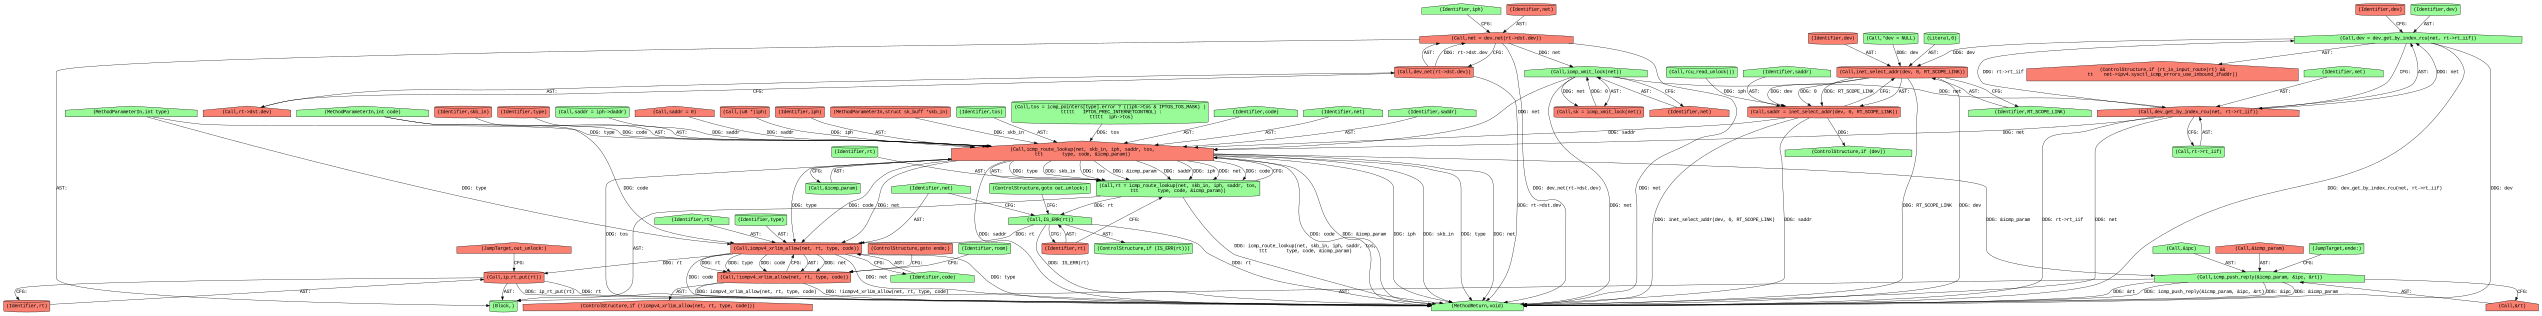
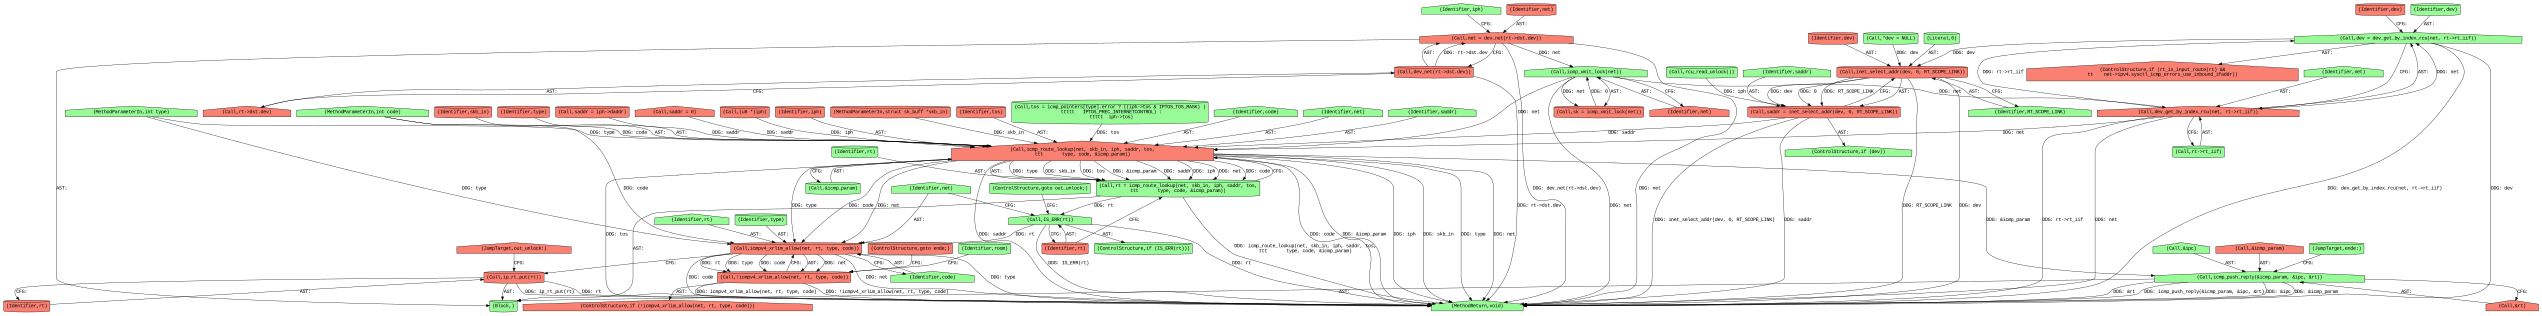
  digraph {
    fontname="Liberation Mono"
    node [fillcolor=palegreen fontname="Liberation Mono" shape=cylinder style=filled]
    edge [fontname="Liberation Mono"]
    n1 [label="(Call,dev = dev_get_by_index_rcu(net, rt->rt_iif))" shape=house]
    n2 [fillcolor=salmon label="(Call,dev_get_by_index_rcu(net, rt->rt_iif))" shape=house]
    n3 [fillcolor=salmon label="(Call,inet_select_addr(dev, 0, RT_SCOPE_LINK))"]
    n4 [fillcolor=salmon label="(ControlStructure,if (rt_is_input_route(rt) &&\n\t\t    net->ipv4.sysctl_icmp_errors_use_inbound_ifaddr))" shape=house]
    n5 [label="(MethodReturn,void)" shape=house]
    n6 [fillcolor=salmon label="(Call,icmp_route_lookup(net, skb_in, iph, saddr, tos,\n\t\t\t       type, code, &icmp_param))" shape=house]
    n7 [label="(Call,rt->rt_iif)"]
    n8 [fillcolor=salmon label="(Call,saddr = inet_select_addr(dev, 0, RT_SCOPE_LINK))"]
    n9 [label="(Identifier,RT_SCOPE_LINK)" shape=house]
    n10 [label="(Call,rt = icmp_route_lookup(net, skb_in, iph, saddr, tos,\n\t\t\t       type, code, &icmp_param))"]
    n11 [fillcolor=salmon label="(Call,icmpv4_xrlim_allow(net, rt, type, code))"]
    n12 [label="(Call,icmp_push_reply(&icmp_param, &ipc, &rt))" shape=house]
    n13 [label="(Call,&icmp_param)"]
    n14 [label="(Call,icmp_xmit_lock(net))" shape=house]
    n15 [fillcolor=salmon label="(Identifier,net)" shape=house]
    n16 [fillcolor=salmon label="(Call,sk = icmp_xmit_lock(net))"]
    n17 [fillcolor=salmon label="(Call,net = dev_net(rt->dst.dev))" shape=house]
    n18 [fillcolor=salmon label="(Call,dev_net(rt->dst.dev))"]
    n19 [label="(Block,)"]
    n20 [fillcolor=salmon label="(Call,rt->dst.dev)" shape=house]
    n21 [label="(ControlStructure,if (dev))" shape=house]
    n22 [label="(Call,IS_ERR(rt))" shape=house]
    n23 [fillcolor=salmon label="(Call,!icmpv4_xrlim_allow(net, rt, type, code))"]
    n24 [fillcolor=salmon label="(Call,ip_rt_put(rt))"]
    n25 [label="(Identifier,code)" shape=house]
    n26 [fillcolor=salmon label="(Call,&rt)" shape=house]
    n27 [label="(ControlStructure,if (IS_ERR(rt)))"]
    n28 [fillcolor=salmon label="(Identifier,rt)"]
    n29 [fillcolor=salmon label="(ControlStructure,if (!icmpv4_xrlim_allow(net, rt, type, code)))" shape=house]
    n30 [fillcolor=salmon label="(Identifier,rt)"]
    n31 [label="(Call,&ipc)" shape=house]
    n32 [label="(Call,*dev = NULL)"]
-   n33 [label="(Call,saddr = iph->daddr)"]
+   n33 [fillcolor=salmon label="(Call,saddr = iph->daddr)"]
    n34 [fillcolor=salmon label="(Call,saddr = 0)" shape=house]
    n35 [label="(Identifier,rt)"]
    n36 [fillcolor=salmon label="(Call,(u8 *)iph)"]
    n37 [label="(MethodParameterIn,int code)" shape=house]
    n38 [fillcolor=salmon label="(Call,&icmp_param)" shape=house]
    n39 [label="(Identifier,saddr)" shape=house]
    n40 [label="(MethodParameterIn,int type)" shape=house]
    n41 [fillcolor=salmon label="(Identifier,dev)"]
    n42 [label="(Identifier,rt)" shape=house]
    n43 [label="(Identifier,type)"]
    n44 [label="(Identifier,net)" shape=house]
    n45 [fillcolor=salmon label="(ControlStructure,goto ende;)"]
    n46 [fillcolor=salmon label="(Identifier,iph)"]
    n47 [fillcolor=salmon label="(MethodParameterIn,struct sk_buff *skb_in)"]
    n48 [label="(Identifier,dev)"]
-   n49 [label="(Identifier,tos)"]
+   n49 [fillcolor=salmon label="(Identifier,tos)"]
    n50 [label="(Call,tos = icmp_pointers[type].error ? ((iph->tos & IPTOS_TOS_MASK) |\n \t\t\t\t\t   IPTOS_PREC_INTERNETCONTROL) :\n \t\t\t\t\t  iph->tos)"]
    n51 [label="(Identifier,code)" shape=house]
    n52 [label="(Literal,0)"]
    n53 [label="(Identifier,iph)" shape=house]
    n54 [label="(Identifier,net)" shape=house]
    n55 [fillcolor=salmon label="(JumpTarget,out_unlock:)" shape=house]
    n56 [label="(Identifier,room)"]
    n57 [label="(JumpTarget,ende:)"]
    n58 [label="(Identifier,saddr)" shape=house]
    n59 [fillcolor=salmon label="(Identifier,dev)"]
    n60 [fillcolor=salmon label="(Identifier,skb_in)"]
    n61 [label="(ControlStructure,goto out_unlock;)"]
    n62 [fillcolor=salmon label="(Identifier,type)"]
    n63 [label="(Identifier,net)" shape=house]
    n64 [label="(Call,rcu_read_unlock())"]
    n65 [fillcolor=salmon label="(Identifier,net)"]
    n1 -> n2 [label="CFG: "]
    n1 -> n3 [label="DDG: dev"]
    n1 -> n4 [label="AST: "]
    n1 -> n5 [label="DDG: dev_get_by_index_rcu(net, rt->rt_iif)"]
    n1 -> n5 [label="DDG: dev"]
    n2 -> n1 [label="AST: "]
    n2 -> n1 [label="DDG: net"]
    n2 -> n1 [label="DDG: rt->rt_iif"]
    n2 -> n5 [label="DDG: rt->rt_iif"]
    n2 -> n5 [label="DDG: net"]
    n2 -> n6 [label="DDG: net"]
    n2 -> n7 [label="CFG: "]
    n3 -> n5 [label="DDG: RT_SCOPE_LINK"]
    n3 -> n5 [label="DDG: dev"]
    n3 -> n8 [label="AST: "]
    n3 -> n8 [label="DDG: dev"]
    n3 -> n8 [label="DDG: 0"]
    n3 -> n8 [label="DDG: RT_SCOPE_LINK"]
    n3 -> n9 [label="CFG: "]
    n6 -> n5 [label="DDG: type"]
    n6 -> n5 [label="DDG: net"]
    n6 -> n5 [label="DDG: tos"]
    n6 -> n5 [label="DDG: saddr"]
    n6 -> n5 [label="DDG: code"]
    n6 -> n5 [label="DDG: &icmp_param"]
    n6 -> n5 [label="DDG: iph"]
    n6 -> n5 [label="DDG: skb_in"]
    n6 -> n10 [label="AST: "]
    n6 -> n10 [label="DDG: type"]
    n6 -> n10 [label="DDG: skb_in"]
    n6 -> n10 [label="DDG: tos"]
    n6 -> n10 [label="DDG: &icmp_param"]
    n6 -> n10 [label="DDG: saddr"]
    n6 -> n10 [label="DDG: iph"]
    n6 -> n10 [label="DDG: net"]
    n6 -> n10 [label="DDG: code"]
    n6 -> n11 [label="DDG: net"]
    n6 -> n11 [label="DDG: type"]
    n6 -> n11 [label="DDG: code"]
    n6 -> n12 [label="DDG: &icmp_param"]
    n6 -> n13 [label="CFG: "]
    n7 -> n2 [label="AST: "]
    n8 -> n3 [label="CFG: "]
    n8 -> n5 [label="DDG: saddr"]
    n8 -> n5 [label="DDG: inet_select_addr(dev, 0, RT_SCOPE_LINK)"]
    n8 -> n6 [label="DDG: saddr"]
-   n8 -> n21 [label="DDG: "]
+   n8 -> n21 [label="AST: "]
    n9 -> n3 [label="AST: "]
    n10 -> n5 [label="DDG: icmp_route_lookup(net, skb_in, iph, saddr, tos,\n\t\t\t       type, code, &icmp_param)"]
    n10 -> n6 [label="CFG: "]
    n10 -> n19 [label="AST: "]
    n10 -> n22 [label="DDG: rt"]
    n11 -> n5 [label="DDG: type"]
    n11 -> n5 [label="DDG: code"]
    n11 -> n5 [label="DDG: net"]
    n11 -> n23 [label="AST: "]
    n11 -> n23 [label="DDG: net"]
    n11 -> n23 [label="DDG: rt"]
    n11 -> n23 [label="DDG: type"]
    n11 -> n23 [label="DDG: code"]
-   n11 -> n24 [label="DDG: rt"]
+   n11 -> n24 [label="CFG: "]
    n11 -> n25 [label="CFG: "]
    n12 -> n5 [label="DDG: icmp_push_reply(&icmp_param, &ipc, &rt)"]
    n12 -> n5 [label="DDG: &ipc"]
    n12 -> n5 [label="DDG: &icmp_param"]
    n12 -> n5 [label="DDG: &rt"]
    n12 -> n19 [label="AST: "]
    n12 -> n26 [label="CFG: "]
    n13 -> n6 [label="AST: "]
    n14 -> n2 [label="DDG: net"]
    n14 -> n5 [label="DDG: net"]
    n14 -> n6 [label="DDG: net"]
    n14 -> n15 [label="CFG: "]
    n14 -> n16 [label="AST: "]
    n14 -> n16 [label="DDG: net"]
    n15 -> n14 [label="AST: "]
    n16 -> n14 [label="DDG: 0"]
    n17 -> n5 [label="DDG: net"]
    n17 -> n5 [label="DDG: dev_net(rt->dst.dev)"]
    n17 -> n14 [label="DDG: net"]
    n17 -> n18 [label="CFG: "]
    n17 -> n19 [label="AST: "]
    n18 -> n5 [label="DDG: rt->dst.dev"]
    n18 -> n17 [label="AST: "]
    n18 -> n17 [label="DDG: rt->dst.dev"]
    n18 -> n20 [label="CFG: "]
    n20 -> n18 [label="AST: "]
    n22 -> n5 [label="DDG: IS_ERR(rt)"]
    n22 -> n5 [label="DDG: rt"]
    n22 -> n11 [label="DDG: rt"]
    n22 -> n27 [label="AST: "]
    n22 -> n28 [label="CFG: "]
    n23 -> n5 [label="DDG: !icmpv4_xrlim_allow(net, rt, type, code)"]
    n23 -> n5 [label="DDG: icmpv4_xrlim_allow(net, rt, type, code)"]
    n23 -> n11 [label="CFG: "]
    n23 -> n29 [label="AST: "]
    n24 -> n5 [label="DDG: ip_rt_put(rt)"]
    n24 -> n5 [label="DDG: rt"]
    n24 -> n19 [label="AST: "]
    n24 -> n30 [label="CFG: "]
    n25 -> n11 [label="AST: "]
    n26 -> n12 [label="AST: "]
    n28 -> n10 [label="CFG: "]
    n28 -> n22 [label="AST: "]
    n30 -> n24 [label="AST: "]
    n31 -> n12 [label="AST: "]
    n32 -> n3 [label="DDG: dev"]
    n33 -> n6 [label="DDG: saddr"]
    n34 -> n6 [label="DDG: saddr"]
    n35 -> n10 [label="AST: "]
    n36 -> n6 [label="DDG: iph"]
    n37 -> n6 [label="DDG: code"]
    n37 -> n11 [label="DDG: code"]
    n38 -> n12 [label="AST: "]
    n39 -> n8 [label="AST: "]
    n40 -> n6 [label="DDG: type"]
    n40 -> n11 [label="DDG: type"]
    n41 -> n1 [label="CFG: "]
    n42 -> n11 [label="AST: "]
    n43 -> n11 [label="AST: "]
    n44 -> n2 [label="AST: "]
    n45 -> n23 [label="CFG: "]
    n46 -> n6 [label="AST: "]
    n47 -> n6 [label="DDG: skb_in"]
    n48 -> n1 [label="AST: "]
    n49 -> n6 [label="AST: "]
    n50 -> n6 [label="DDG: tos"]
    n51 -> n6 [label="AST: "]
    n52 -> n3 [label="AST: "]
    n53 -> n17 [label="CFG: "]
    n54 -> n6 [label="AST: "]
    n55 -> n24 [label="CFG: "]
    n56 -> n23 [label="CFG: "]
    n57 -> n12 [label="CFG: "]
    n58 -> n6 [label="AST: "]
    n59 -> n3 [label="AST: "]
    n60 -> n6 [label="AST: "]
    n61 -> n22 [label="CFG: "]
    n62 -> n6 [label="AST: "]
    n63 -> n11 [label="AST: "]
    n63 -> n22 [label="CFG: "]
    n64 -> n8 [label="DDG: iph"]
    n65 -> n17 [label="AST: "]
  }
